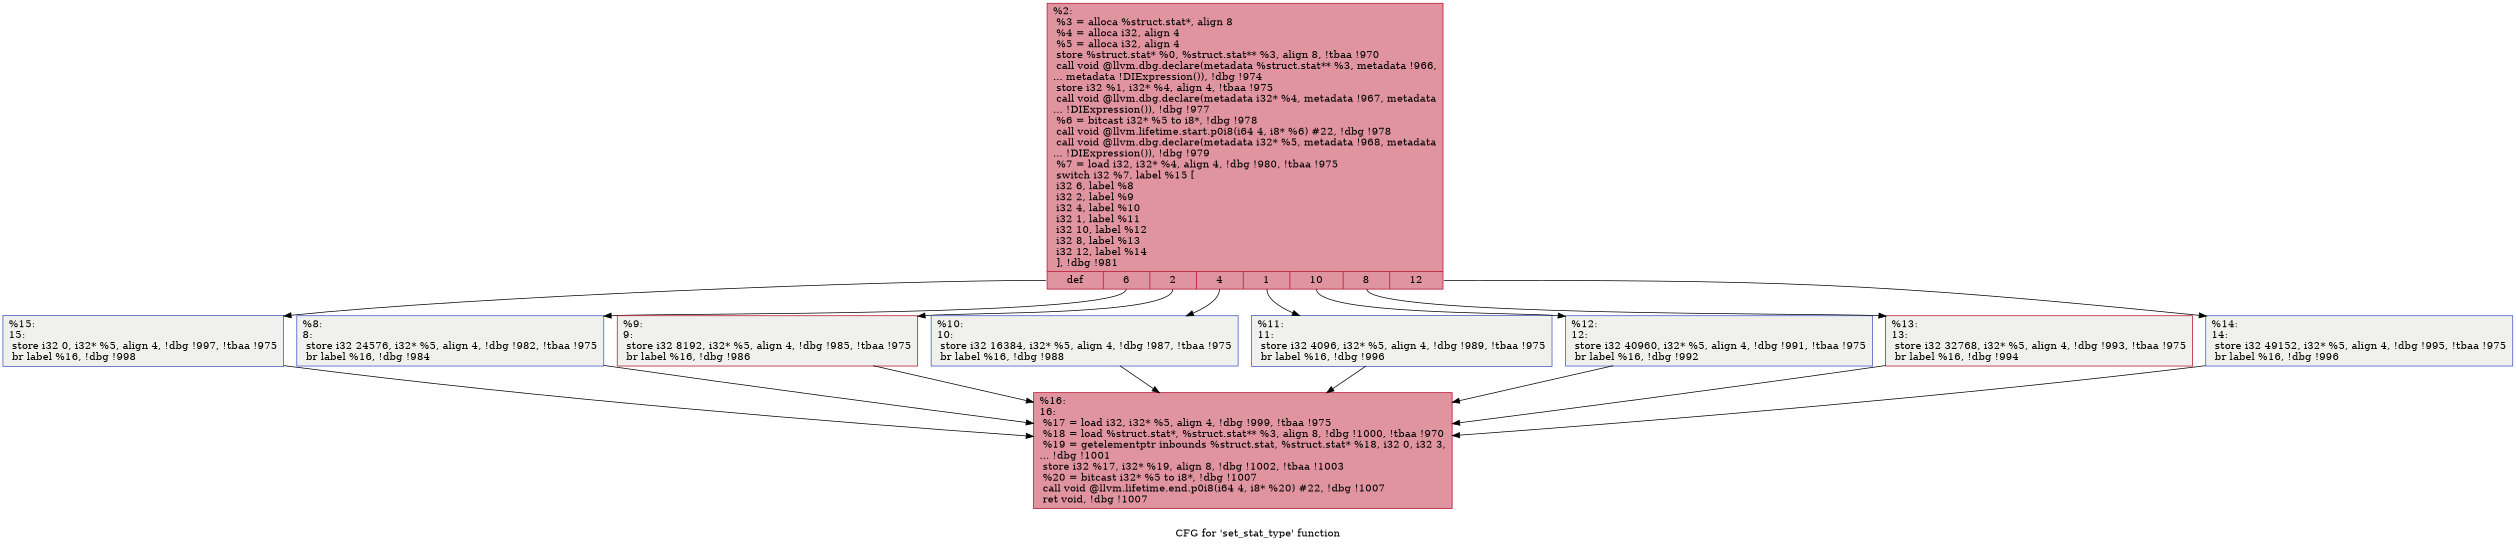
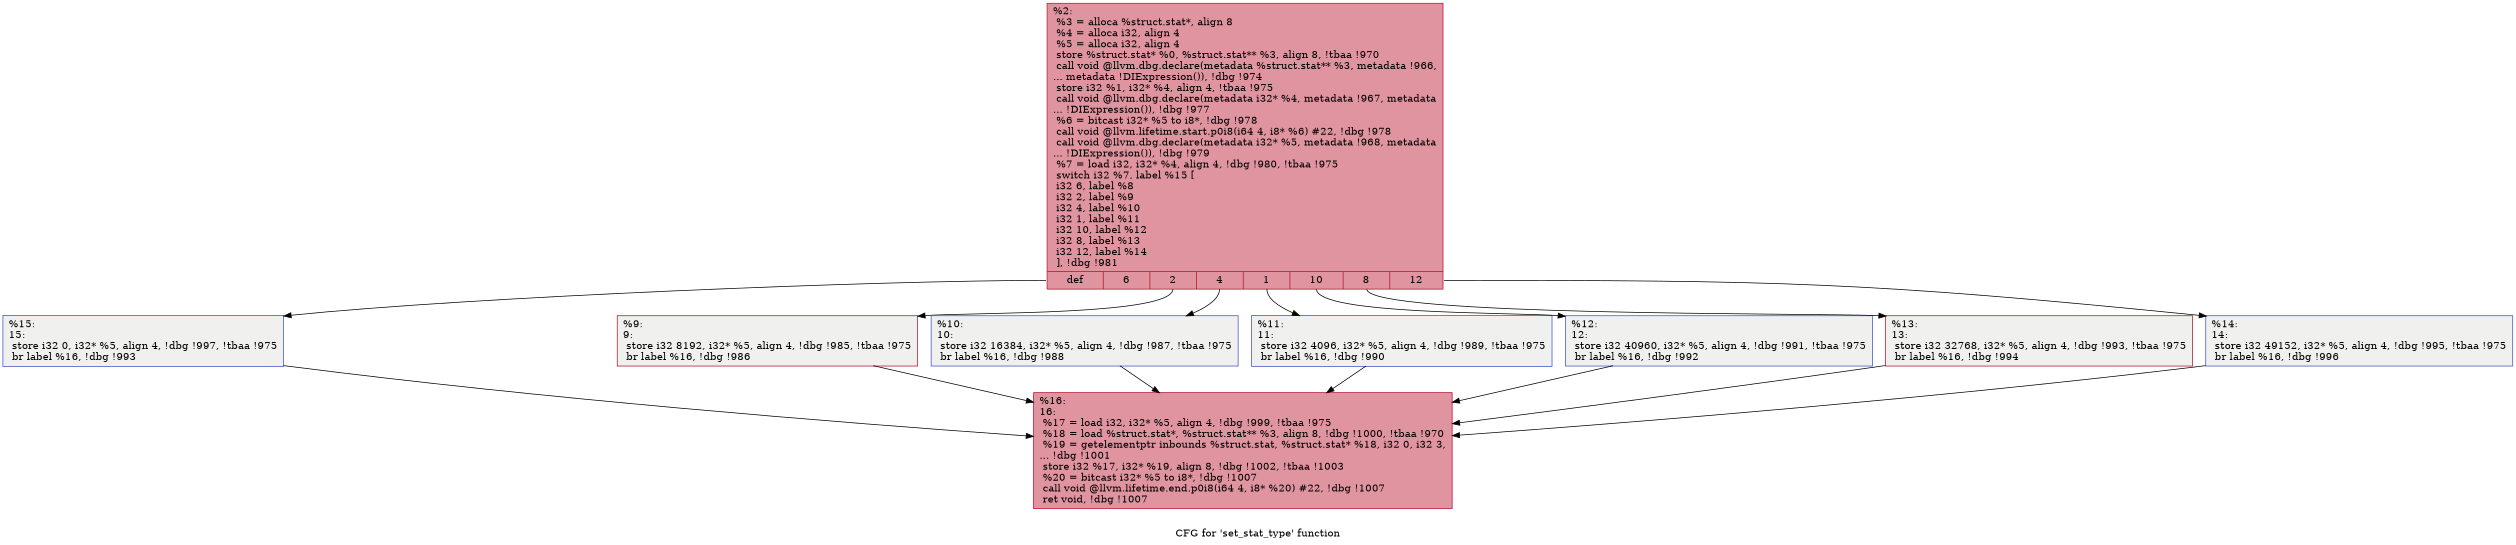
  digraph {
    label="CFG for 'set_stat_type' function"
    node [color="#3d50c3ff" fillcolor="#dedcdb70" shape=record style=filled]
    n1 [color="#b70d28ff" fillcolor="#b70d2870" label="{%2:\l  %3 = alloca %struct.stat*, align 8\l  %4 = alloca i32, align 4\l  %5 = alloca i32, align 4\l  store %struct.stat* %0, %struct.stat** %3, align 8, !tbaa !970\l  call void @llvm.dbg.declare(metadata %struct.stat** %3, metadata !966,\l... metadata !DIExpression()), !dbg !974\l  store i32 %1, i32* %4, align 4, !tbaa !975\l  call void @llvm.dbg.declare(metadata i32* %4, metadata !967, metadata\l... !DIExpression()), !dbg !977\l  %6 = bitcast i32* %5 to i8*, !dbg !978\l  call void @llvm.lifetime.start.p0i8(i64 4, i8* %6) #22, !dbg !978\l  call void @llvm.dbg.declare(metadata i32* %5, metadata !968, metadata\l... !DIExpression()), !dbg !979\l  %7 = load i32, i32* %4, align 4, !dbg !980, !tbaa !975\l  switch i32 %7, label %15 [\l    i32 6, label %8\l    i32 2, label %9\l    i32 4, label %10\l    i32 1, label %11\l    i32 10, label %12\l    i32 8, label %13\l    i32 12, label %14\l  ], !dbg !981\l|{<s0>def|<s1>6|<s2>2|<s3>4|<s4>1|<s5>10|<s6>8|<s7>12}}"]
-   n2 [label="{%15:\l15:                                               \l  store i32 0, i32* %5, align 4, !dbg !997, !tbaa !975\l  br label %16, !dbg !998\l}"]
-   n3 [label="{%8:\l8:                                                \l  store i32 24576, i32* %5, align 4, !dbg !982, !tbaa !975\l  br label %16, !dbg !984\l}"]
+   n2 [label="{%15:\l15:                                               \l  store i32 0, i32* %5, align 4, !dbg !997, !tbaa !975\l  br label %16, !dbg !993\l}"]
    n4 [color="#b70d28ff" label="{%9:\l9:                                                \l  store i32 8192, i32* %5, align 4, !dbg !985, !tbaa !975\l  br label %16, !dbg !986\l}"]
    n5 [label="{%10:\l10:                                               \l  store i32 16384, i32* %5, align 4, !dbg !987, !tbaa !975\l  br label %16, !dbg !988\l}"]
-   n6 [label="{%11:\l11:                                               \l  store i32 4096, i32* %5, align 4, !dbg !989, !tbaa !975\l  br label %16, !dbg !996\l}"]
+   n6 [label="{%11:\l11:                                               \l  store i32 4096, i32* %5, align 4, !dbg !989, !tbaa !975\l  br label %16, !dbg !990\l}"]
    n7 [label="{%12:\l12:                                               \l  store i32 40960, i32* %5, align 4, !dbg !991, !tbaa !975\l  br label %16, !dbg !992\l}"]
    n8 [color="#b70d28ff" label="{%13:\l13:                                               \l  store i32 32768, i32* %5, align 4, !dbg !993, !tbaa !975\l  br label %16, !dbg !994\l}"]
    n9 [label="{%14:\l14:                                               \l  store i32 49152, i32* %5, align 4, !dbg !995, !tbaa !975\l  br label %16, !dbg !996\l}"]
    n10 [color="#b70d28ff" fillcolor="#b70d2870" label="{%16:\l16:                                               \l  %17 = load i32, i32* %5, align 4, !dbg !999, !tbaa !975\l  %18 = load %struct.stat*, %struct.stat** %3, align 8, !dbg !1000, !tbaa !970\l  %19 = getelementptr inbounds %struct.stat, %struct.stat* %18, i32 0, i32 3,\l... !dbg !1001\l  store i32 %17, i32* %19, align 8, !dbg !1002, !tbaa !1003\l  %20 = bitcast i32* %5 to i8*, !dbg !1007\l  call void @llvm.lifetime.end.p0i8(i64 4, i8* %20) #22, !dbg !1007\l  ret void, !dbg !1007\l}"]
    n1 -> n2 [tailport=s0]
-   n1 -> n3 [tailport=s1]
    n1 -> n4 [tailport=s2]
    n1 -> n5 [tailport=s3]
    n1 -> n6 [tailport=s4]
    n1 -> n7 [tailport=s5]
    n1 -> n8 [tailport=s6]
    n1 -> n9 [tailport=s7]
    n2 -> n10
-   n3 -> n10
    n4 -> n10
    n5 -> n10
    n6 -> n10
    n7 -> n10
    n8 -> n10
    n9 -> n10
  }
